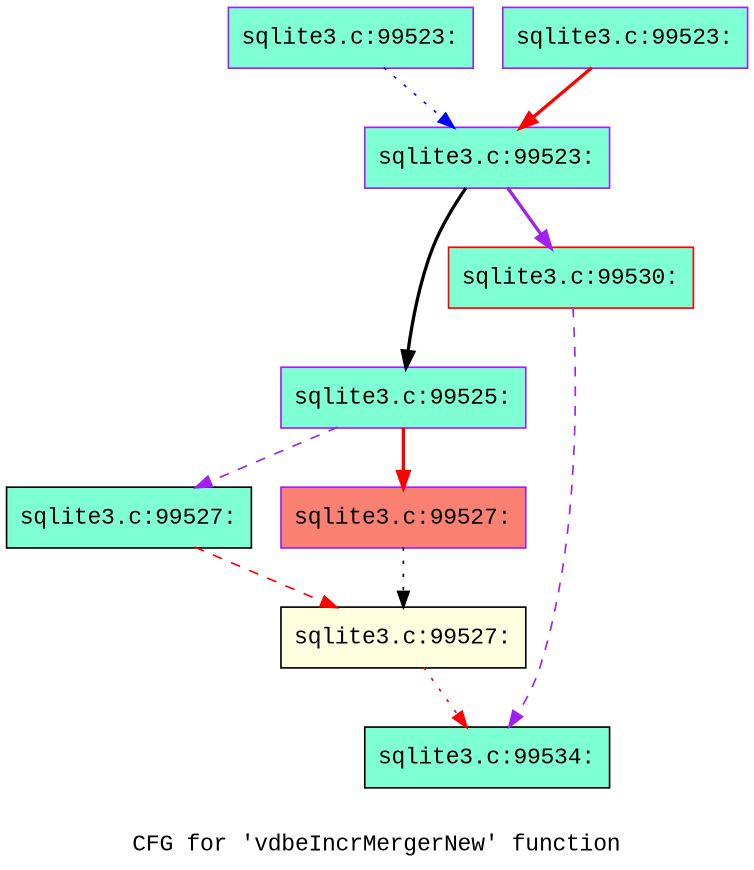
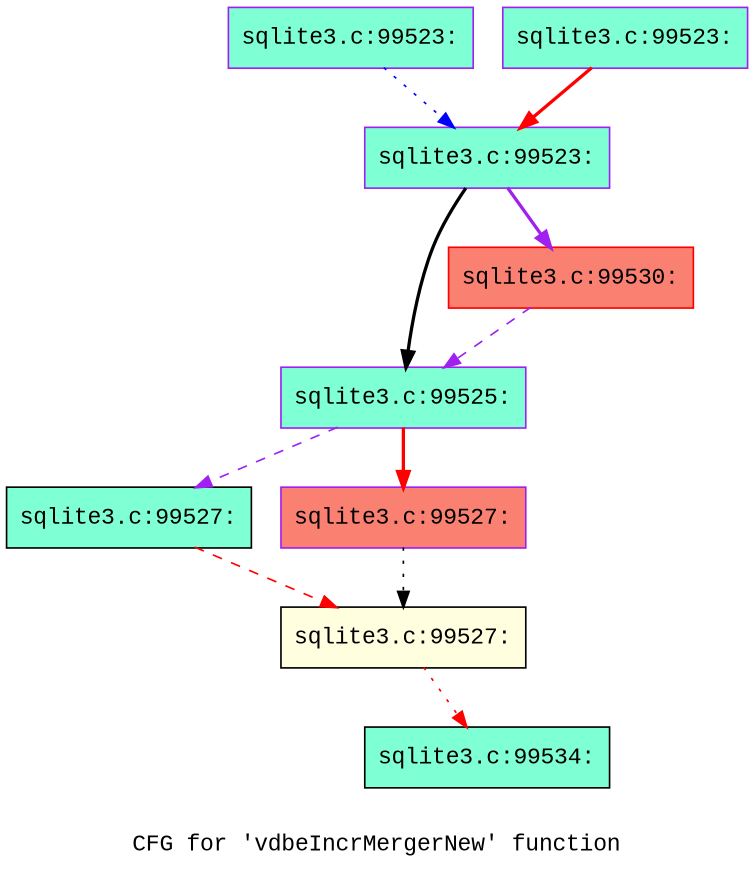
  digraph {
    fontname="Liberation Mono"
    label="CFG for 'vdbeIncrMergerNew' function"
    node [color=purple fillcolor=aquamarine fontname="Liberation Mono" shape=record style=filled]
    edge [color=red fontname="Liberation Mono" style=bold]
    n1 [label="{sqlite3.c:99523:}"]
    n2 [label="{sqlite3.c:99523:}"]
    n3 [label="{sqlite3.c:99523:}"]
    n4 [label="{sqlite3.c:99525:}"]
-   n5 [color=red label="{sqlite3.c:99530:}"]
+   n5 [color=red fillcolor=salmon label="{sqlite3.c:99530:}"]
    n6 [color=black label="{sqlite3.c:99527:}"]
    n7 [fillcolor=salmon label="{sqlite3.c:99527:}"]
    n8 [color=black label="{sqlite3.c:99534:}"]
    n9 [color=black fillcolor=lightyellow label="{sqlite3.c:99527:}"]
    n1 -> n2 [color=blue style=dotted]
    n2 -> n4 [color=black]
    n2 -> n5 [color=purple]
    n3 -> n2
    n4 -> n6 [color=purple style=dashed]
    n4 -> n7
-   n5 -> n8 [color=purple style=dashed]
+   n5 -> n4 [color=purple style=dashed]
    n6 -> n9 [style=dashed]
    n7 -> n9 [color=black style=dotted]
    n9 -> n8 [style=dotted]
  }
